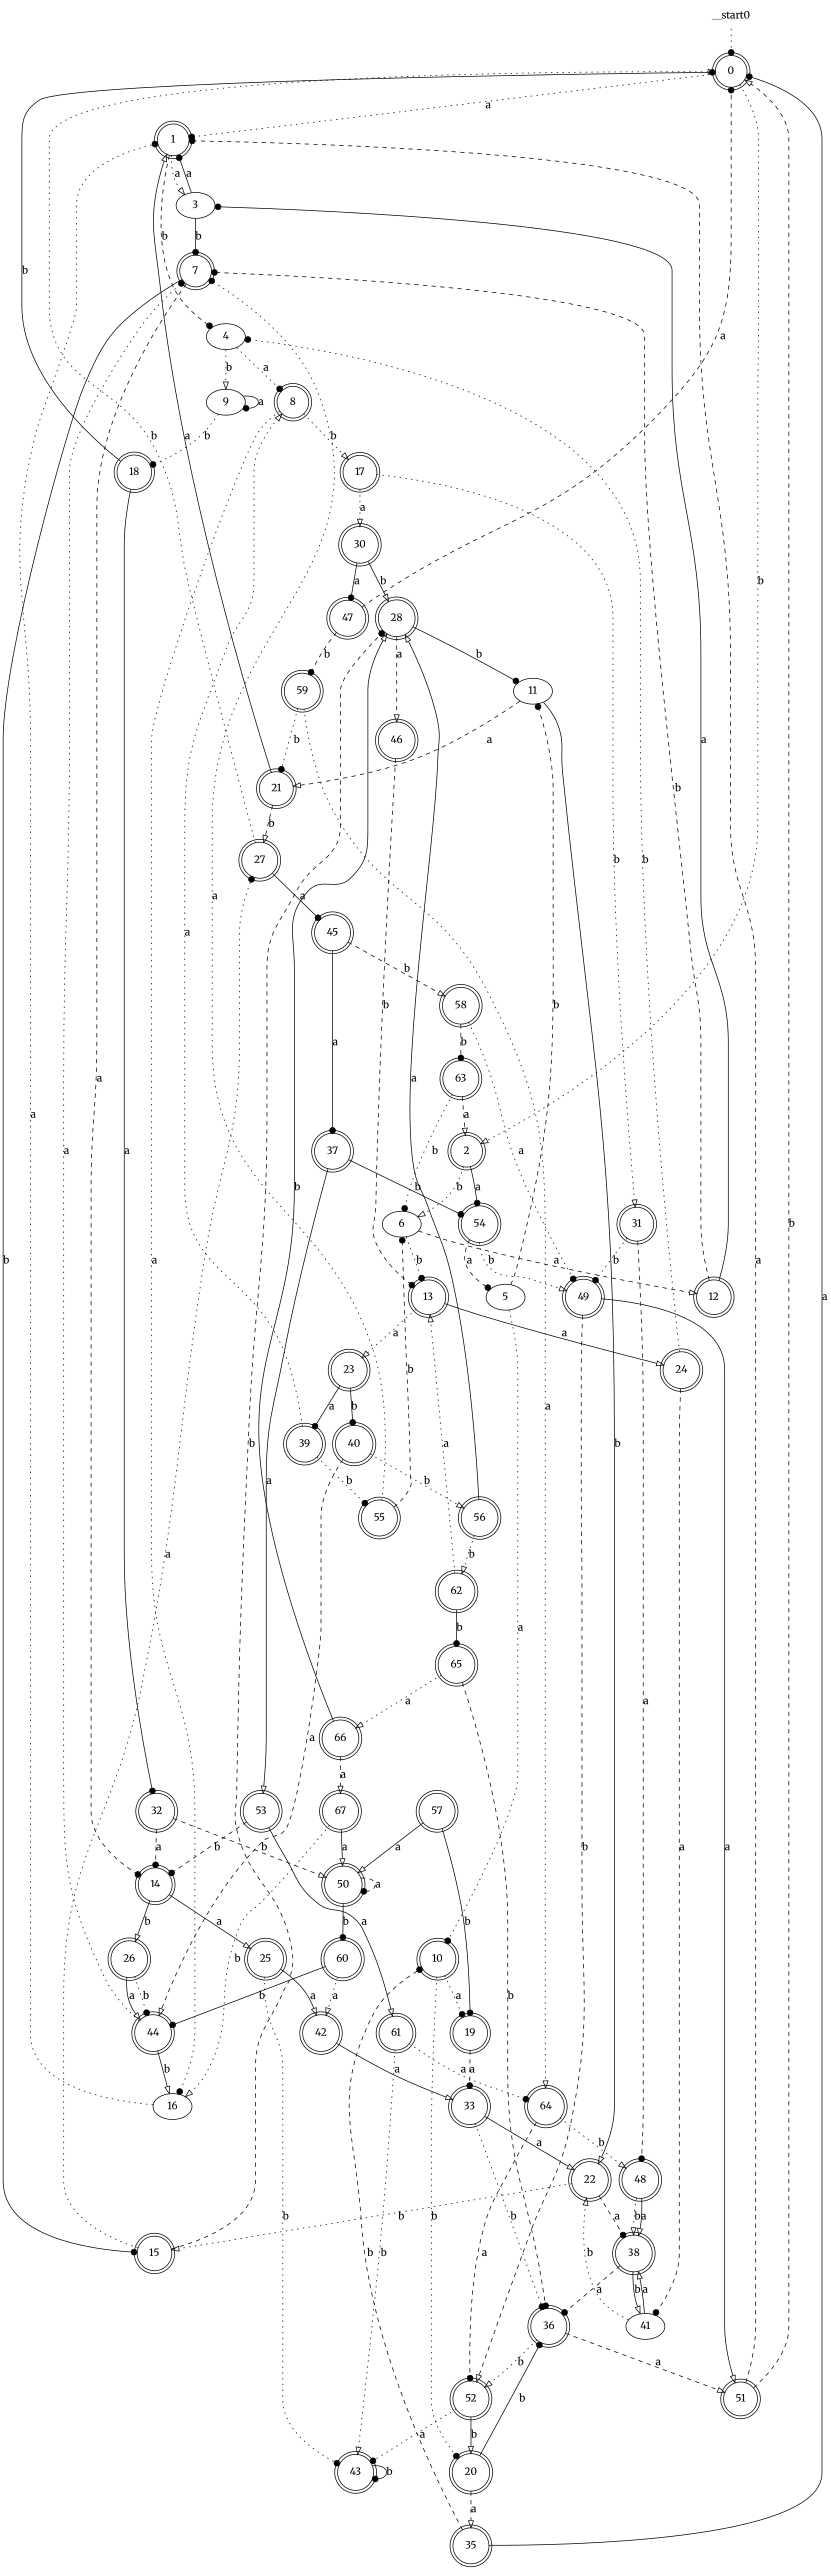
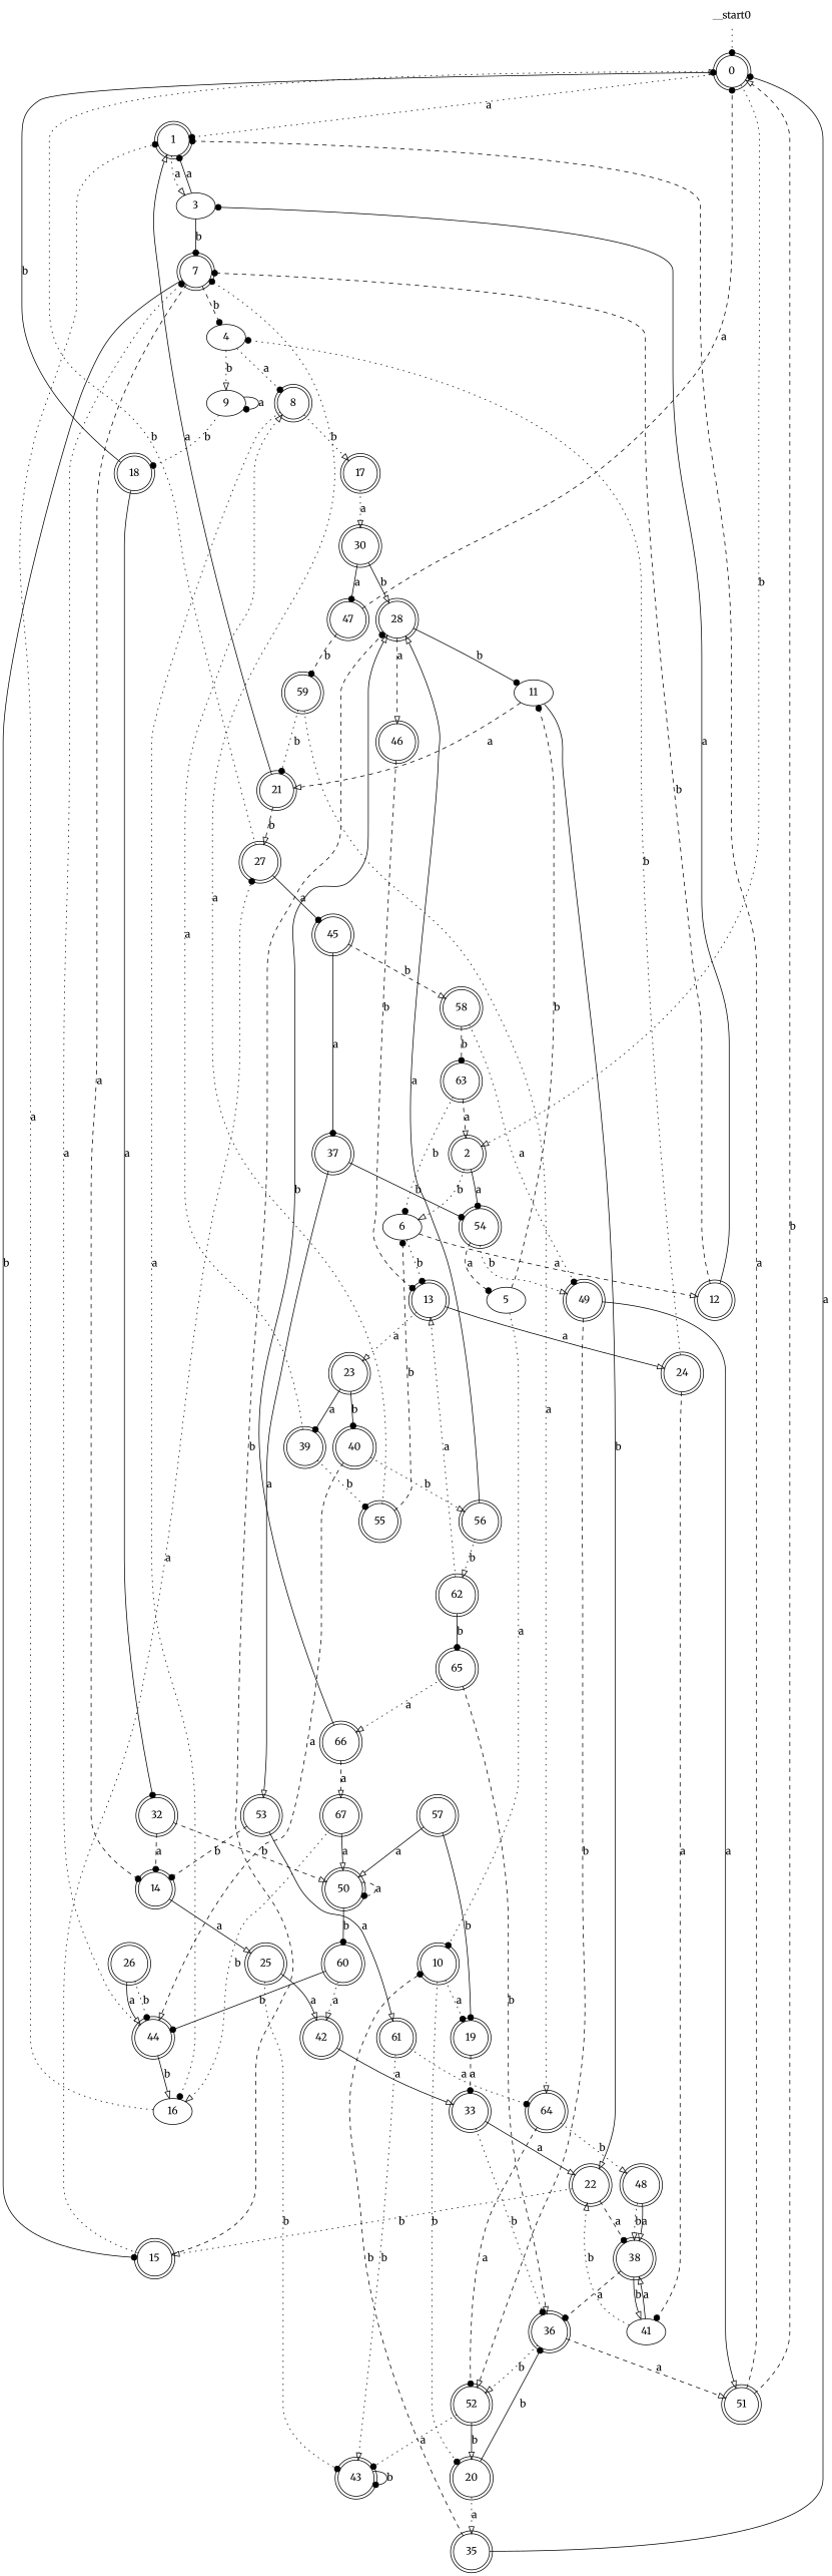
  digraph {
    fontname=Merriweather
    node [fontname=Merriweather shape=doublecircle]
    edge [arrowhead=dot fontname=Merriweather style=dotted]
    __start0 [shape=none]
    0
    1
    2
    3 [shape=""]
    4 [shape=""]
    6 [shape=""]
    54
    7
    8
    9 [shape=""]
    5 [shape=""]
    10
    11 [shape=""]
    12
    13
    14
    15
    16 [shape=""]
    17
    18
    19
    20
    21
    22
    23
    24
    25
    26
    27
    28
    30
-   31
    32
    33
    35
    36
    38
    39
    40
    41 [shape=""]
    42
    43
    44
    45
    46
    47
    48
    49
    50
    51
    52
    37
    53
    55
    56
    58
    59
    60
    61
    62
    57
    63
    64
    65
    66
    67
    __start0 -> 0
    0 -> 1 [label=a]
    0 -> 2 [arrowhead=onormal label=b]
    1 -> 3 [arrowhead=onormal label=a]
-   1 -> 4 [label=b style=dashed]
+   7 -> 4 [label=b style=dashed]
    2 -> 6 [arrowhead=onormal label=b]
    2 -> 54 [label=a style=solid]
    3 -> 1 [label=a style=solid]
    3 -> 7 [label=b style=solid]
    4 -> 8 [label=a]
    4 -> 9 [arrowhead=onormal label=b]
    6 -> 12 [arrowhead=onormal label=a style=dashed]
    6 -> 13 [label=b]
    54 -> 5 [label=a style=dashed]
    54 -> 49 [arrowhead=onormal label=b]
    7 -> 14 [label=a style=dashed]
    7 -> 15 [label=b style=solid]
    8 -> 16 [label=a]
    8 -> 17 [arrowhead=onormal label=b]
    9 -> 9 [label=a style=solid]
    9 -> 18 [label=b]
    5 -> 10 [label=a]
    5 -> 11 [label=b style=dashed]
    10 -> 19 [label=a]
    10 -> 20 [label=b]
    11 -> 21 [arrowhead=onormal label=a style=dashed]
    11 -> 22 [arrowhead=onormal label=b style=solid]
    12 -> 3 [label=a style=solid]
    12 -> 7 [label=b style=dashed]
    13 -> 23 [arrowhead=onormal label=a]
    13 -> 24 [arrowhead=onormal label=a style=solid]
    14 -> 25 [arrowhead=onormal label=a style=solid]
-   14 -> 26 [arrowhead=onormal label=b style=solid]
    15 -> 27 [label=a]
    15 -> 28 [label=b style=dashed]
    16 -> 1 [label=a]
    17 -> 30 [arrowhead=onormal label=a]
-   17 -> 31 [arrowhead=onormal label=b]
    18 -> 0 [label=b style=solid]
    18 -> 32 [label=a style=solid]
    19 -> 33 [label=a style=dashed]
-   20 -> 35 [arrowhead=onormal label=a style=dashed]
+   20 -> 35 [arrowhead=onormal label=a]
    20 -> 36 [label=b style=solid]
    21 -> 1 [arrowhead=onormal label=a style=solid]
    21 -> 27 [arrowhead=onormal label=b style=dashed]
    22 -> 15 [arrowhead=onormal label=b]
    22 -> 38 [label=a style=dashed]
    23 -> 39 [label=a style=solid]
    23 -> 40 [label=b style=solid]
    24 -> 4 [label=b]
    24 -> 41 [label=a style=dashed]
    25 -> 42 [arrowhead=onormal label=a style=solid]
    25 -> 43 [label=b]
    26 -> 44 [arrowhead=onormal label=a style=solid]
    26 -> 44 [label=b]
    27 -> 0 [arrowhead=onormal label=b]
    27 -> 45 [label=a style=solid]
    28 -> 11 [label=b style=solid]
    28 -> 46 [arrowhead=onormal label=a style=dashed]
    30 -> 28 [arrowhead=onormal label=b style=solid]
    30 -> 47 [label=a style=solid]
-   31 -> 48 [label=a style=dashed]
-   31 -> 49 [label=b]
    32 -> 14 [label=a style=dashed]
    32 -> 50 [arrowhead=onormal label=b style=dashed]
    33 -> 22 [arrowhead=onormal label=a style=solid]
    33 -> 36 [label=b]
    35 -> 0 [label=a style=solid]
    35 -> 10 [label=b style=dashed]
    36 -> 51 [arrowhead=onormal label=a style=dashed]
    36 -> 52 [arrowhead=onormal label=b]
    38 -> 36 [label=a style=dashed]
    38 -> 41 [arrowhead=onormal label=b style=solid]
    39 -> 8 [arrowhead=onormal label=a]
    39 -> 55 [label=b]
    40 -> 44 [arrowhead=onormal label=a style=dashed]
    40 -> 56 [arrowhead=onormal label=b]
    41 -> 22 [arrowhead=onormal label=b]
    41 -> 38 [arrowhead=onormal label=a style=solid]
    42 -> 33 [arrowhead=onormal label=a style=solid]
    43 -> 43 [label=b style=solid]
    44 -> 7 [label=a]
    44 -> 16 [arrowhead=onormal label=b style=solid]
    45 -> 37 [label=a style=solid]
    45 -> 58 [arrowhead=onormal label=b style=dashed]
    46 -> 13 [label=b style=dashed]
    47 -> 0 [label=a style=dashed]
    47 -> 59 [label=b style=dashed]
    48 -> 38 [arrowhead=onormal label=a style=solid]
    48 -> 38 [arrowhead=onormal label=b]
    49 -> 51 [arrowhead=onormal label=a style=solid]
    49 -> 52 [arrowhead=onormal label=b style=dashed]
    50 -> 50 [label=a style=dashed]
    50 -> 60 [label=b style=solid]
    51 -> 0 [arrowhead=onormal label=b style=dashed]
    51 -> 1 [label=a style=dashed]
    52 -> 20 [arrowhead=onormal label=b style=solid]
    52 -> 43 [label=a]
    37 -> 54 [label=b style=solid]
    37 -> 53 [arrowhead=onormal label=a style=solid]
    53 -> 14 [label=b style=dashed]
    53 -> 61 [arrowhead=onormal label=a style=solid]
    55 -> 6 [label=b style=dashed]
    55 -> 7 [label=a]
    56 -> 28 [arrowhead=onormal label=a style=solid]
    56 -> 62 [arrowhead=onormal label=b]
    58 -> 49 [label=a]
    58 -> 63 [label=b style=dashed]
    59 -> 21 [label=b]
    59 -> 64 [arrowhead=onormal label=a]
    60 -> 42 [arrowhead=onormal label=a]
    60 -> 44 [label=b style=solid]
    61 -> 43 [arrowhead=onormal label=b]
    61 -> 64 [label=a]
    62 -> 13 [arrowhead=onormal label=a]
    62 -> 65 [label=b style=solid]
    57 -> 19 [label=b style=solid]
    57 -> 50 [arrowhead=onormal label=a style=solid]
    63 -> 2 [arrowhead=onormal label=a style=dashed]
    63 -> 6 [label=b]
    64 -> 48 [arrowhead=onormal label=b]
    64 -> 52 [label=a style=dashed]
-   65 -> 36 [label=b style=dashed]
+   65 -> 36 [arrowhead=onormal label=b style=dashed]
    65 -> 66 [arrowhead=onormal label=a]
    66 -> 28 [arrowhead=onormal label=b style=solid]
    66 -> 67 [arrowhead=onormal label=a style=dashed]
    67 -> 16 [arrowhead=onormal label=b]
    67 -> 50 [arrowhead=onormal label=a style=solid]
  }
